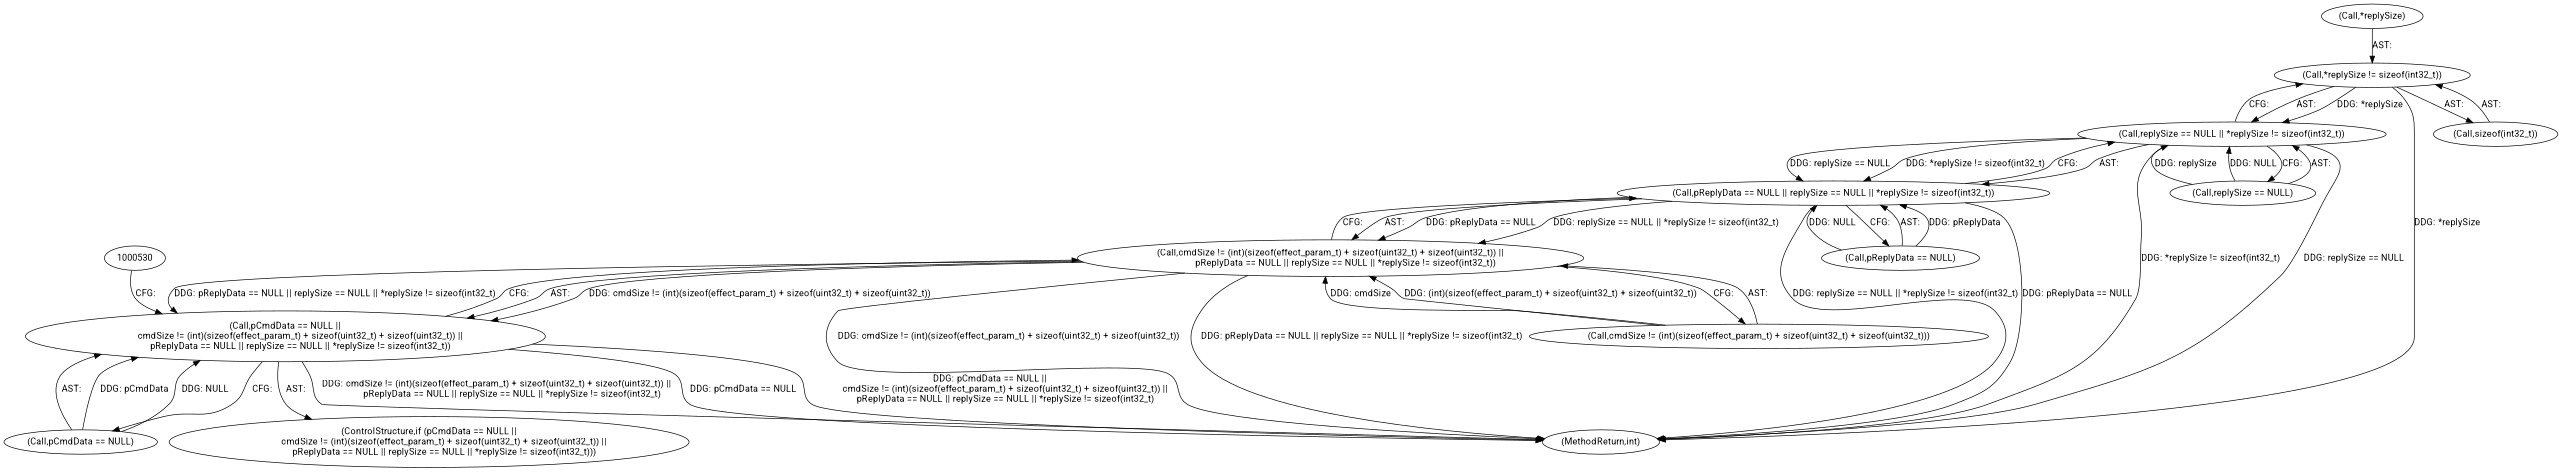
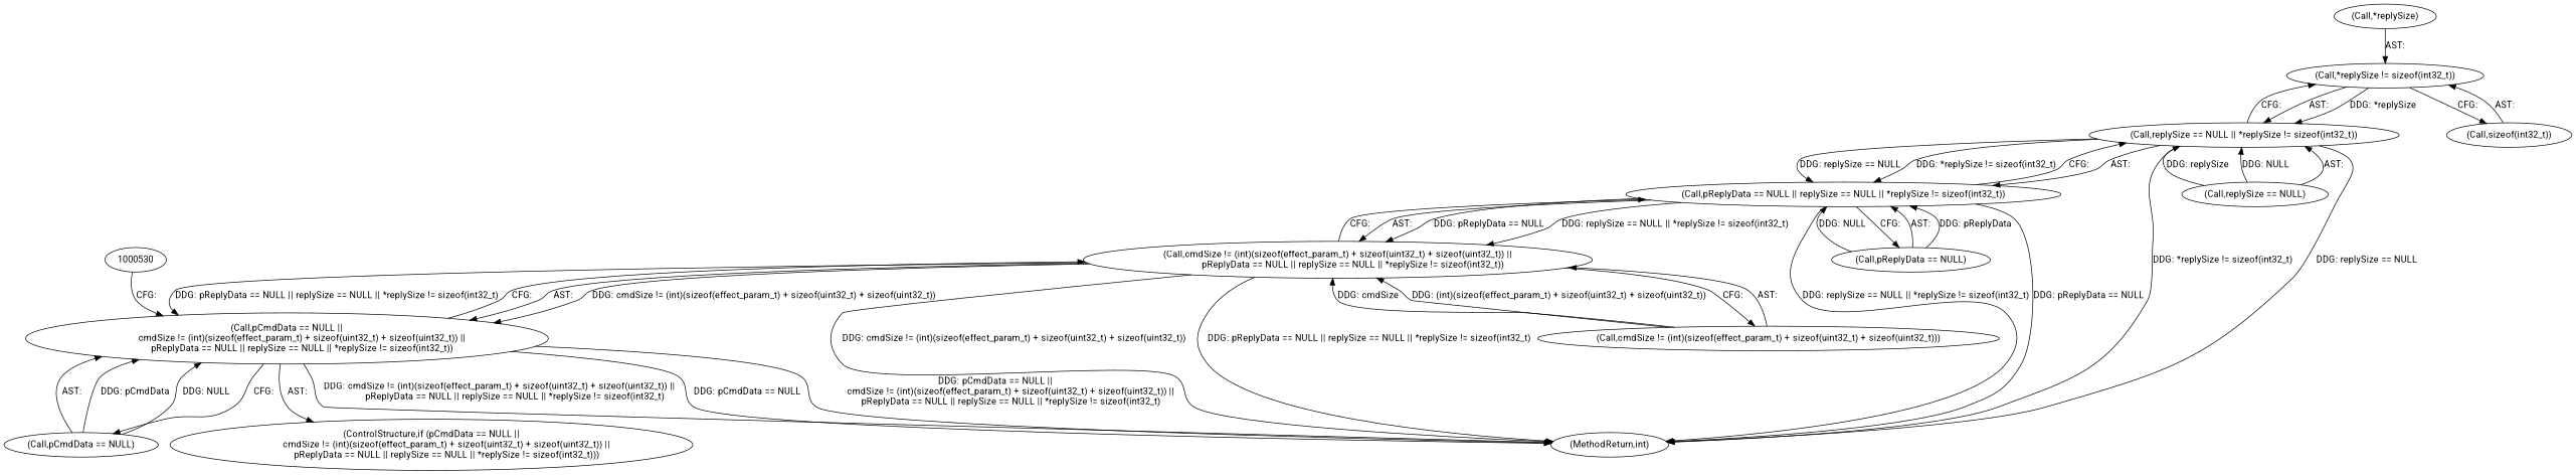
  digraph {
    fontname=Roboto
    node [fontname=Roboto]
    edge [fontname=Roboto]
    n1 [label="(Call,*replySize != sizeof(int32_t))"]
    n2 [label="(Call,replySize == NULL || *replySize != sizeof(int32_t))"]
    n3 [label="(Call,sizeof(int32_t))"]
    n4 [label="(MethodReturn,int)"]
    n5 [label="(Call,pReplyData == NULL || replySize == NULL || *replySize != sizeof(int32_t))"]
    n6 [label="(Call,replySize == NULL)"]
    n7 [label="(Call,cmdSize != (int)(sizeof(effect_param_t) + sizeof(uint32_t) + sizeof(uint32_t)) ||\n            pReplyData == NULL || replySize == NULL || *replySize != sizeof(int32_t))"]
    n8 [label="(Call,pReplyData == NULL)"]
    n9 [label="(Call,pCmdData == NULL ||\n            cmdSize != (int)(sizeof(effect_param_t) + sizeof(uint32_t) + sizeof(uint32_t)) ||\n            pReplyData == NULL || replySize == NULL || *replySize != sizeof(int32_t))"]
    n10 [label="(Call,cmdSize != (int)(sizeof(effect_param_t) + sizeof(uint32_t) + sizeof(uint32_t)))"]
    n11 [label="(Call,pCmdData == NULL)"]
    n12 [label="(ControlStructure,if (pCmdData == NULL ||\n            cmdSize != (int)(sizeof(effect_param_t) + sizeof(uint32_t) + sizeof(uint32_t)) ||\n            pReplyData == NULL || replySize == NULL || *replySize != sizeof(int32_t)))"]
    n13 [label="(Call,*replySize)"]
    1000530
    n1 -> n2 [label="AST: "]
    n1 -> n2 [label="DDG: *replySize"]
-   n1 -> n3 [label="AST: "]
-   n1 -> n4 [label="DDG: *replySize"]
+   n1 -> n3 [label="CFG: "]
    n2 -> n1 [label="CFG: "]
    n2 -> n4 [label="DDG: *replySize != sizeof(int32_t)"]
    n2 -> n4 [label="DDG: replySize == NULL"]
    n2 -> n5 [label="AST: "]
    n2 -> n5 [label="DDG: replySize == NULL"]
    n2 -> n5 [label="DDG: *replySize != sizeof(int32_t)"]
-   n2 -> n6 [label="CFG: "]
    n3 -> n1 [label="AST: "]
    n5 -> n2 [label="CFG: "]
    n5 -> n4 [label="DDG: replySize == NULL || *replySize != sizeof(int32_t)"]
    n5 -> n4 [label="DDG: pReplyData == NULL"]
    n5 -> n7 [label="AST: "]
    n5 -> n7 [label="DDG: pReplyData == NULL"]
    n5 -> n7 [label="DDG: replySize == NULL || *replySize != sizeof(int32_t)"]
    n5 -> n8 [label="CFG: "]
    n6 -> n2 [label="AST: "]
    n6 -> n2 [label="DDG: replySize"]
    n6 -> n2 [label="DDG: NULL"]
    n7 -> n4 [label="DDG: cmdSize != (int)(sizeof(effect_param_t) + sizeof(uint32_t) + sizeof(uint32_t))"]
    n7 -> n4 [label="DDG: pReplyData == NULL || replySize == NULL || *replySize != sizeof(int32_t)"]
    n7 -> n5 [label="CFG: "]
    n7 -> n9 [label="AST: "]
    n7 -> n9 [label="DDG: cmdSize != (int)(sizeof(effect_param_t) + sizeof(uint32_t) + sizeof(uint32_t))"]
    n7 -> n9 [label="DDG: pReplyData == NULL || replySize == NULL || *replySize != sizeof(int32_t)"]
    n7 -> n10 [label="CFG: "]
    n8 -> n5 [label="AST: "]
    n8 -> n5 [label="DDG: pReplyData"]
    n8 -> n5 [label="DDG: NULL"]
    n9 -> n4 [label="DDG: pCmdData == NULL"]
    n9 -> n4 [label="DDG: pCmdData == NULL ||\n            cmdSize != (int)(sizeof(effect_param_t) + sizeof(uint32_t) + sizeof(uint32_t)) ||\n            pReplyData == NULL || replySize == NULL || *replySize != sizeof(int32_t)"]
    n9 -> n4 [label="DDG: cmdSize != (int)(sizeof(effect_param_t) + sizeof(uint32_t) + sizeof(uint32_t)) ||\n            pReplyData == NULL || replySize == NULL || *replySize != sizeof(int32_t)"]
    n9 -> n7 [label="CFG: "]
    n9 -> n11 [label="CFG: "]
    n9 -> n12 [label="AST: "]
    n10 -> n7 [label="AST: "]
    n10 -> n7 [label="DDG: cmdSize"]
    n10 -> n7 [label="DDG: (int)(sizeof(effect_param_t) + sizeof(uint32_t) + sizeof(uint32_t))"]
    n11 -> n9 [label="AST: "]
    n11 -> n9 [label="DDG: pCmdData"]
    n11 -> n9 [label="DDG: NULL"]
    n13 -> n1 [label="AST: "]
    1000530 -> n9 [label="CFG: "]
  }
